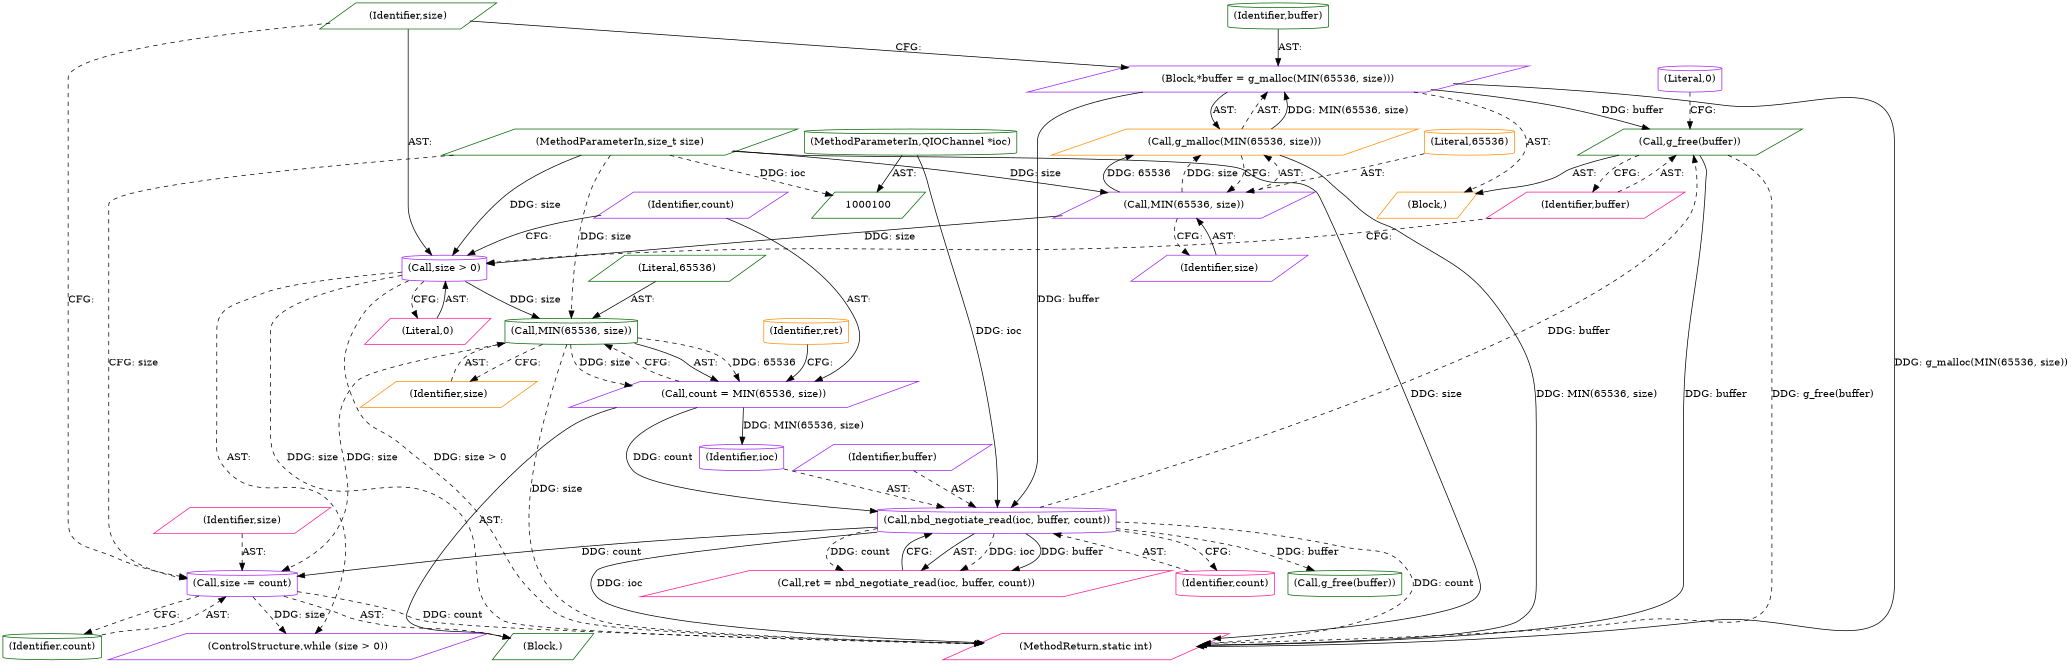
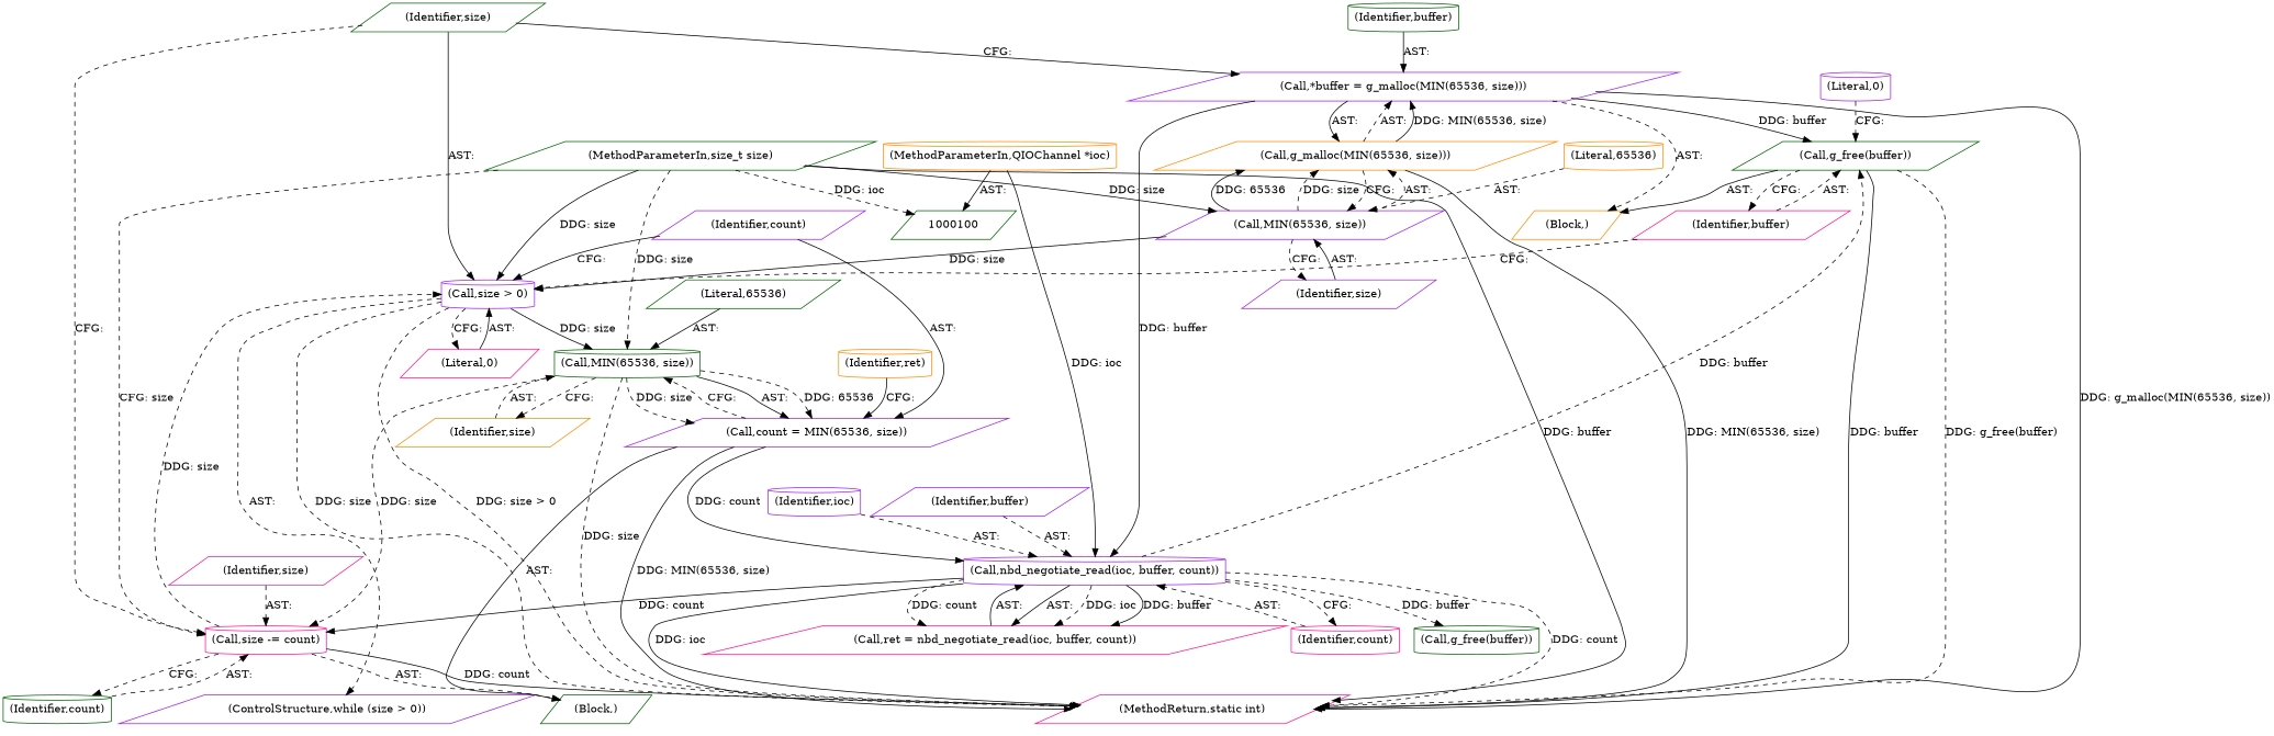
  digraph {
    node [color=purple shape=parallelogram]
    edge [style=dashed]
    n1 [color=darkgreen label="(Call,g_free(buffer))"]
    n2 [color=deeppink label="(Identifier,buffer)"]
    n3 [color=darkorange label="(Block,)"]
    n4 [color=deeppink label="(MethodReturn,static int)"]
    n5 [label="(Call,size > 0)" shape=cylinder]
-   n6 [label="(Block,*buffer = g_malloc(MIN(65536, size)))"]
+   n6 [label="(Call,*buffer = g_malloc(MIN(65536, size)))"]
    n7 [color=darkorange label="(Call,g_malloc(MIN(65536, size)))"]
    n8 [label="(Call,nbd_negotiate_read(ioc, buffer, count))" shape=cylinder]
    n9 [label="(Call,MIN(65536, size))"]
-   n10 [label="(Call,size -= count)" shape=cylinder]
+   n10 [color=deeppink label="(Call,size -= count)" shape=cylinder]
    n11 [color=deeppink label="(Call,ret = nbd_negotiate_read(ioc, buffer, count))"]
    n12 [color=deeppink label="(Identifier,count)" shape=cylinder]
    n13 [color=darkgreen label="(Call,g_free(buffer))" shape=cylinder]
    n14 [label="(Identifier,size)"]
    n15 [color=darkgreen label="(Call,MIN(65536, size))" shape=cylinder]
    n16 [color=deeppink label="(Literal,0)"]
    n17 [label="(ControlStructure,while (size > 0))"]
    n18 [color=darkgreen label="(MethodParameterIn,size_t size)"]
    1000100 [color=darkgreen]
    n20 [label="(Call,count = MIN(65536, size))"]
    n21 [color=darkorange label="(Identifier,size)"]
    n22 [color=darkgreen label="(Block,)"]
    n23 [color=darkgreen label="(Identifier,count)" shape=cylinder]
-   n24 [color=darkgreen label="(MethodParameterIn,QIOChannel *ioc)" shape=cylinder]
+   n24 [color=darkorange label="(MethodParameterIn,QIOChannel *ioc)" shape=cylinder]
    n25 [label="(Identifier,buffer)"]
    n26 [color=deeppink label="(Identifier,size)"]
    n27 [color=darkorange label="(Identifier,ret)" shape=cylinder]
    n28 [label="(Identifier,ioc)" shape=cylinder]
    n29 [color=darkgreen label="(Identifier,buffer)" shape=cylinder]
    n30 [label="(Literal,0)" shape=cylinder]
    n31 [color=darkgreen label="(Literal,65536)"]
    n32 [color=darkgreen label="(Identifier,size)"]
    n33 [color=darkorange label="(Literal,65536)" shape=cylinder]
    n34 [label="(Identifier,count)"]
    n1 -> n2 [label="CFG: "]
    n1 -> n3 [label="AST: " style=solid]
    n1 -> n4 [label="DDG: buffer" style=solid]
    n1 -> n4 [label="DDG: g_free(buffer)"]
    n2 -> n1 [label="AST: "]
    n2 -> n5 [label="CFG: "]
    n5 -> n4 [label="DDG: size"]
    n5 -> n4 [label="DDG: size > 0"]
    n5 -> n15 [label="DDG: size" style=solid]
    n5 -> n16 [label="CFG: "]
    n5 -> n17 [label="AST: "]
    n6 -> n1 [label="DDG: buffer" style=solid]
    n6 -> n3 [label="AST: "]
    n6 -> n4 [label="DDG: g_malloc(MIN(65536, size))" style=solid]
    n6 -> n7 [label="AST: " style=solid]
    n6 -> n8 [label="DDG: buffer" style=solid]
    n7 -> n4 [label="DDG: MIN(65536, size)" style=solid]
    n7 -> n6 [label="AST: "]
    n7 -> n6 [label="DDG: MIN(65536, size)" style=solid]
    n7 -> n9 [label="CFG: "]
    n8 -> n1 [label="DDG: buffer"]
    n8 -> n4 [label="DDG: ioc" style=solid]
    n8 -> n4 [label="DDG: count"]
    n8 -> n10 [label="DDG: count" style=solid]
    n8 -> n11 [label="AST: " style=solid]
    n8 -> n11 [label="DDG: ioc"]
    n8 -> n11 [label="DDG: buffer" style=solid]
    n8 -> n11 [label="DDG: count"]
    n8 -> n12 [label="CFG: "]
    n8 -> n13 [label="DDG: buffer"]
    n9 -> n5 [label="DDG: size" style=solid]
    n9 -> n7 [label="AST: "]
    n9 -> n7 [label="DDG: 65536" style=solid]
    n9 -> n7 [label="DDG: size"]
    n9 -> n14 [label="CFG: "]
-   n10 -> n4 [label="DDG: count"]
-   n10 -> n17 [label="DDG: size"]
+   n10 -> n4 [label="DDG: count" style=solid]
+   n10 -> n5 [label="DDG: size"]
    n10 -> n22 [label="AST: "]
    n10 -> n23 [label="CFG: "]
-   n11 -> n8 [label="CFG: " style=solid]
+   n11 -> n8 [label="AST: " style=solid]
    n12 -> n8 [label="AST: "]
    n14 -> n9 [label="AST: " style=solid]
    n15 -> n4 [label="DDG: size"]
    n15 -> n10 [label="DDG: size"]
    n15 -> n20 [label="AST: " style=solid]
    n15 -> n20 [label="DDG: 65536"]
    n15 -> n20 [label="DDG: size"]
    n15 -> n21 [label="CFG: "]
    n16 -> n5 [label="AST: " style=solid]
-   n18 -> n4 [label="DDG: size" style=solid]
+   n18 -> n4 [label="DDG: buffer" style=solid]
    n18 -> n5 [label="DDG: size" style=solid]
    n18 -> n9 [label="DDG: size" style=solid]
    n18 -> n10 [label="CFG: size"]
    n18 -> n15 [label="DDG: size"]
    n18 -> 1000100 [label="DDG: ioc"]
-   n20 -> n28 [label="DDG: MIN(65536, size)" style=solid]
+   n20 -> n4 [label="DDG: MIN(65536, size)" style=solid]
    n20 -> n8 [label="DDG: count" style=solid]
    n20 -> n15 [label="CFG: "]
    n20 -> n22 [label="AST: " style=solid]
    n21 -> n15 [label="AST: "]
    n23 -> n10 [label="AST: "]
    n24 -> n8 [label="DDG: ioc" style=solid]
    n24 -> 1000100 [label="AST: " style=solid]
    n25 -> n8 [label="AST: "]
    n26 -> n10 [label="AST: "]
    n27 -> n20 [label="CFG: " style=solid]
    n28 -> n8 [label="AST: "]
    n29 -> n6 [label="AST: " style=solid]
    n30 -> n1 [label="CFG: "]
    n31 -> n15 [label="AST: " style=solid]
    n32 -> n5 [label="AST: " style=solid]
    n32 -> n6 [label="CFG: " style=solid]
    n32 -> n10 [label="CFG: "]
    n33 -> n9 [label="AST: "]
    n34 -> n5 [label="CFG: " style=solid]
    n34 -> n20 [label="AST: " style=solid]
  }
